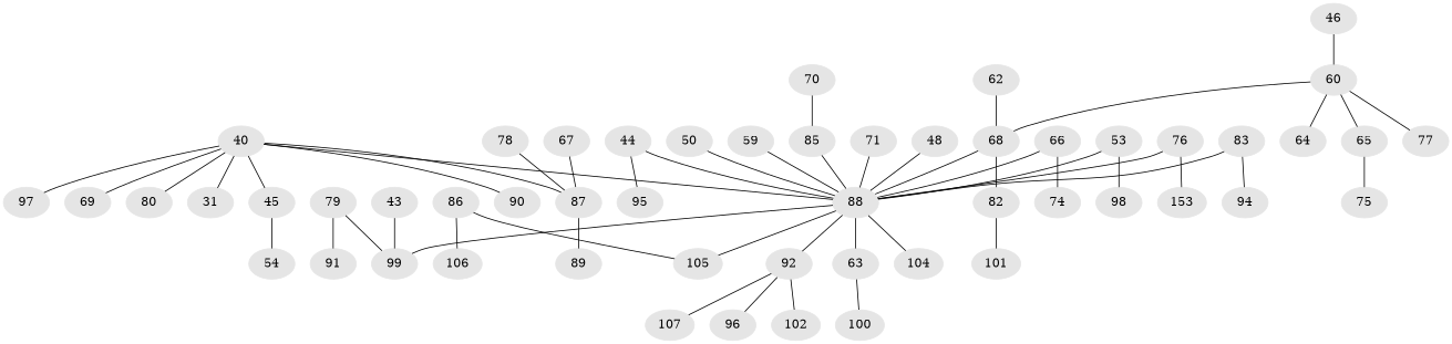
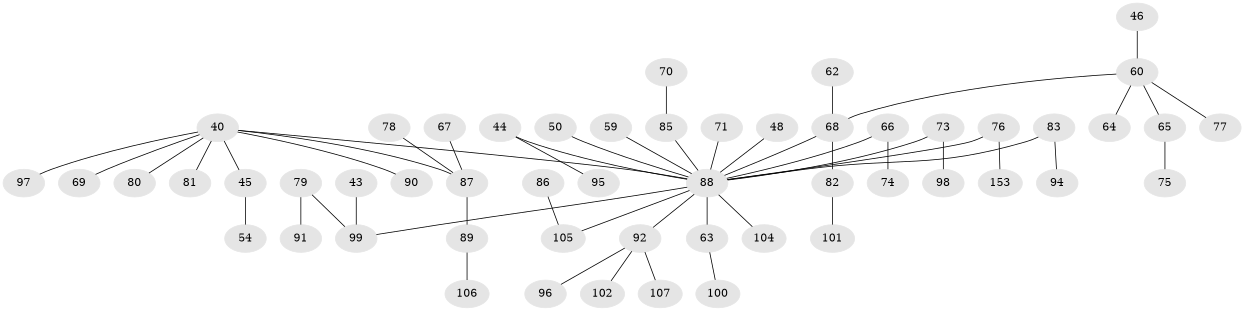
  graph {
    node [color=gray90 style=filled]
    40 [super="+21+16+17+24+29+38"]
    45
    69
    80
-   81 [label=31]
+   81
    87 [super="+53+41"]
    88 [super="+4+14+18+9+10+12+34+19+20+35"]
    90
    97
    54
    89
    99 [super="+33"]
    105 [super="+84"]
    92 [super="+39+51"]
    n15 [label=63]
    104
    43
    44 [super="+5+8"]
    95
    60 [super="+25+23"]
    64
    65 [super="+28+30+58"]
    68 [super="+31+57+36"]
    77
    46
    48
    50
    59
    75
    82
    62
    66
    74
    67
    101
    85 [super="+63"]
    70
    71
-   73 [super="+55" label=53]
+   73 [super="+55"]
    98
    76
    n42 [label=153]
    78
    79
    91
    83 [super="+72"]
    94
    86
    106
    96
    102
    107
    100
    40 -- 45
    40 -- 69
    40 -- 80
    40 -- 81
    40 -- 87
    40 -- 88
    40 -- 90
    40 -- 97
    45 -- 54
    87 -- 89
    88 -- 99
    88 -- 105
    88 -- 92
    88 -- n15
    88 -- 104
-   86 -- 106
+   89 -- 106
    92 -- 96
    92 -- 102
    92 -- 107
    n15 -- 100
    43 -- 99
    44 -- 88
    44 -- 95
    60 -- 64
    60 -- 65
    60 -- 68
    60 -- 77
    65 -- 75
    68 -- 88
    68 -- 82
    46 -- 60
    48 -- 88
    50 -- 88
    59 -- 88
    82 -- 101
    62 -- 68
    66 -- 88
    66 -- 74
    67 -- 87
    85 -- 88
    70 -- 85
    71 -- 88
    73 -- 88
    73 -- 98
    76 -- 88
    76 -- n42
    78 -- 87
    79 -- 99
    79 -- 91
    83 -- 88
    83 -- 94
    86 -- 105
  }
